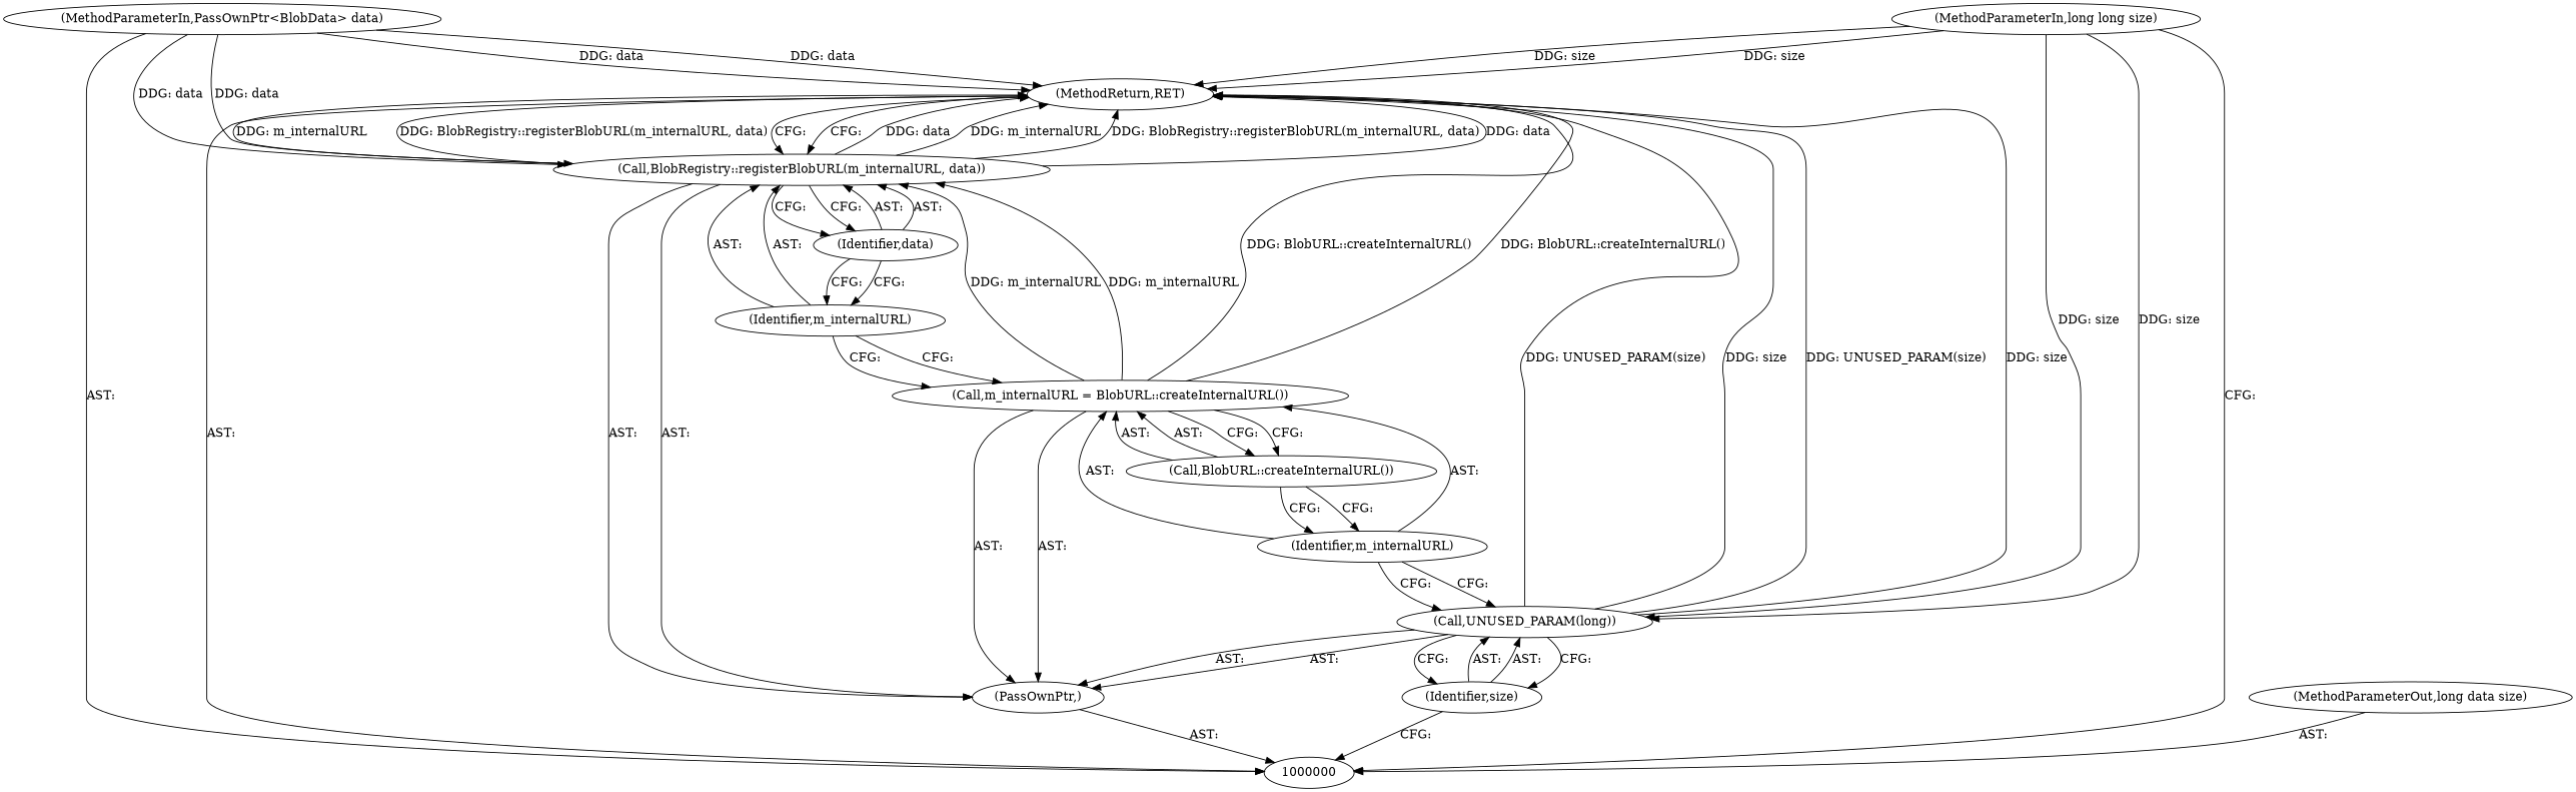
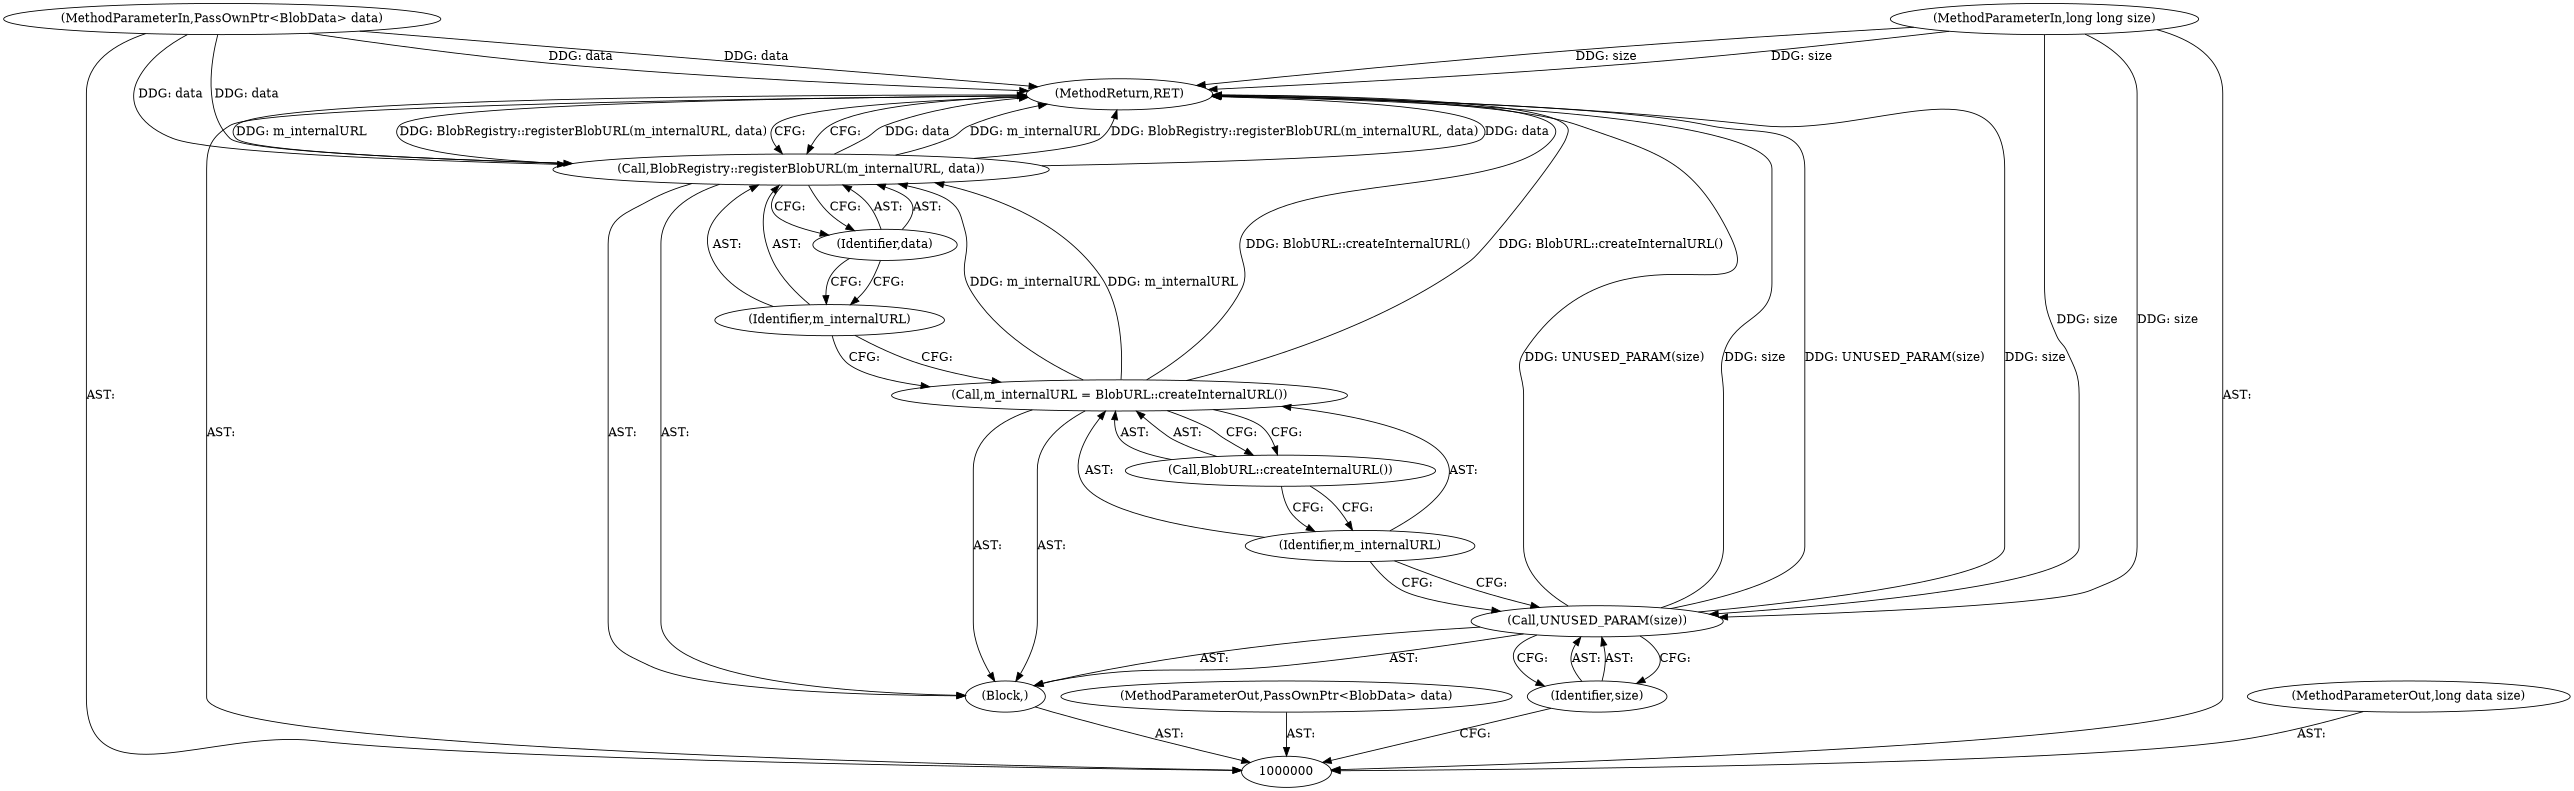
  digraph {
    n1 [label="(MethodReturn,RET)"]
    n2 [label="(Call,BlobRegistry::registerBlobURL(m_internalURL, data))"]
    n3 [label=1000000]
-   n4 [label="(PassOwnPtr,)"]
+   n4 [label="(Block,)"]
    n5 [label="(Identifier,data)"]
    n6 [label="(MethodParameterIn,PassOwnPtr<BlobData> data)"]
+   n7 [label="(MethodParameterOut,PassOwnPtr<BlobData> data)"]
    n8 [label="(MethodParameterIn,long long size)"]
-   n9 [label="(Call,UNUSED_PARAM(long))"]
+   n9 [label="(Call,UNUSED_PARAM(size))"]
    n10 [label="(Identifier,size)"]
    n11 [label="(MethodParameterOut,long data size)"]
    n12 [label="(Call,BlobURL::createInternalURL())"]
    n13 [label="(Call,m_internalURL = BlobURL::createInternalURL())"]
    n14 [label="(Identifier,m_internalURL)"]
    n15 [label="(Identifier,m_internalURL)"]
    n1 -> n2 [label="CFG: "]
    n1 -> n2 [label="CFG: "]
    n1 -> n3 [label="AST: "]
    n2 -> n1 [label="DDG: data"]
    n2 -> n1 [label="DDG: m_internalURL"]
    n2 -> n1 [label="DDG: BlobRegistry::registerBlobURL(m_internalURL, data)"]
    n2 -> n1 [label="DDG: data"]
    n2 -> n1 [label="DDG: m_internalURL"]
    n2 -> n1 [label="DDG: BlobRegistry::registerBlobURL(m_internalURL, data)"]
    n2 -> n4 [label="AST: "]
    n2 -> n4 [label="AST: "]
    n2 -> n5 [label="CFG: "]
    n2 -> n5 [label="CFG: "]
    n4 -> n3 [label="AST: "]
    n5 -> n2 [label="AST: "]
    n5 -> n2 [label="AST: "]
    n5 -> n15 [label="CFG: "]
    n5 -> n15 [label="CFG: "]
    n6 -> n1 [label="DDG: data"]
    n6 -> n1 [label="DDG: data"]
    n6 -> n2 [label="DDG: data"]
    n6 -> n2 [label="DDG: data"]
    n6 -> n3 [label="AST: "]
+   n7 -> n3 [label="AST: "]
    n8 -> n1 [label="DDG: size"]
    n8 -> n1 [label="DDG: size"]
-   n8 -> n3 [label="CFG: "]
+   n8 -> n3 [label="AST: "]
    n8 -> n9 [label="DDG: size"]
    n8 -> n9 [label="DDG: size"]
    n9 -> n1 [label="DDG: UNUSED_PARAM(size)"]
    n9 -> n1 [label="DDG: size"]
    n9 -> n1 [label="DDG: UNUSED_PARAM(size)"]
    n9 -> n1 [label="DDG: size"]
    n9 -> n4 [label="AST: "]
    n9 -> n4 [label="AST: "]
    n9 -> n10 [label="CFG: "]
    n9 -> n10 [label="CFG: "]
    n10 -> n3 [label="CFG: "]
    n10 -> n9 [label="AST: "]
    n10 -> n9 [label="AST: "]
    n11 -> n3 [label="AST: "]
    n12 -> n13 [label="AST: "]
    n12 -> n13 [label="AST: "]
    n12 -> n14 [label="CFG: "]
    n12 -> n14 [label="CFG: "]
    n13 -> n1 [label="DDG: BlobURL::createInternalURL()"]
    n13 -> n1 [label="DDG: BlobURL::createInternalURL()"]
    n13 -> n2 [label="DDG: m_internalURL"]
    n13 -> n2 [label="DDG: m_internalURL"]
    n13 -> n4 [label="AST: "]
    n13 -> n4 [label="AST: "]
    n13 -> n12 [label="CFG: "]
    n13 -> n12 [label="CFG: "]
    n14 -> n9 [label="CFG: "]
    n14 -> n9 [label="CFG: "]
    n14 -> n13 [label="AST: "]
    n14 -> n13 [label="AST: "]
    n15 -> n2 [label="AST: "]
    n15 -> n2 [label="AST: "]
    n15 -> n13 [label="CFG: "]
    n15 -> n13 [label="CFG: "]
  }
